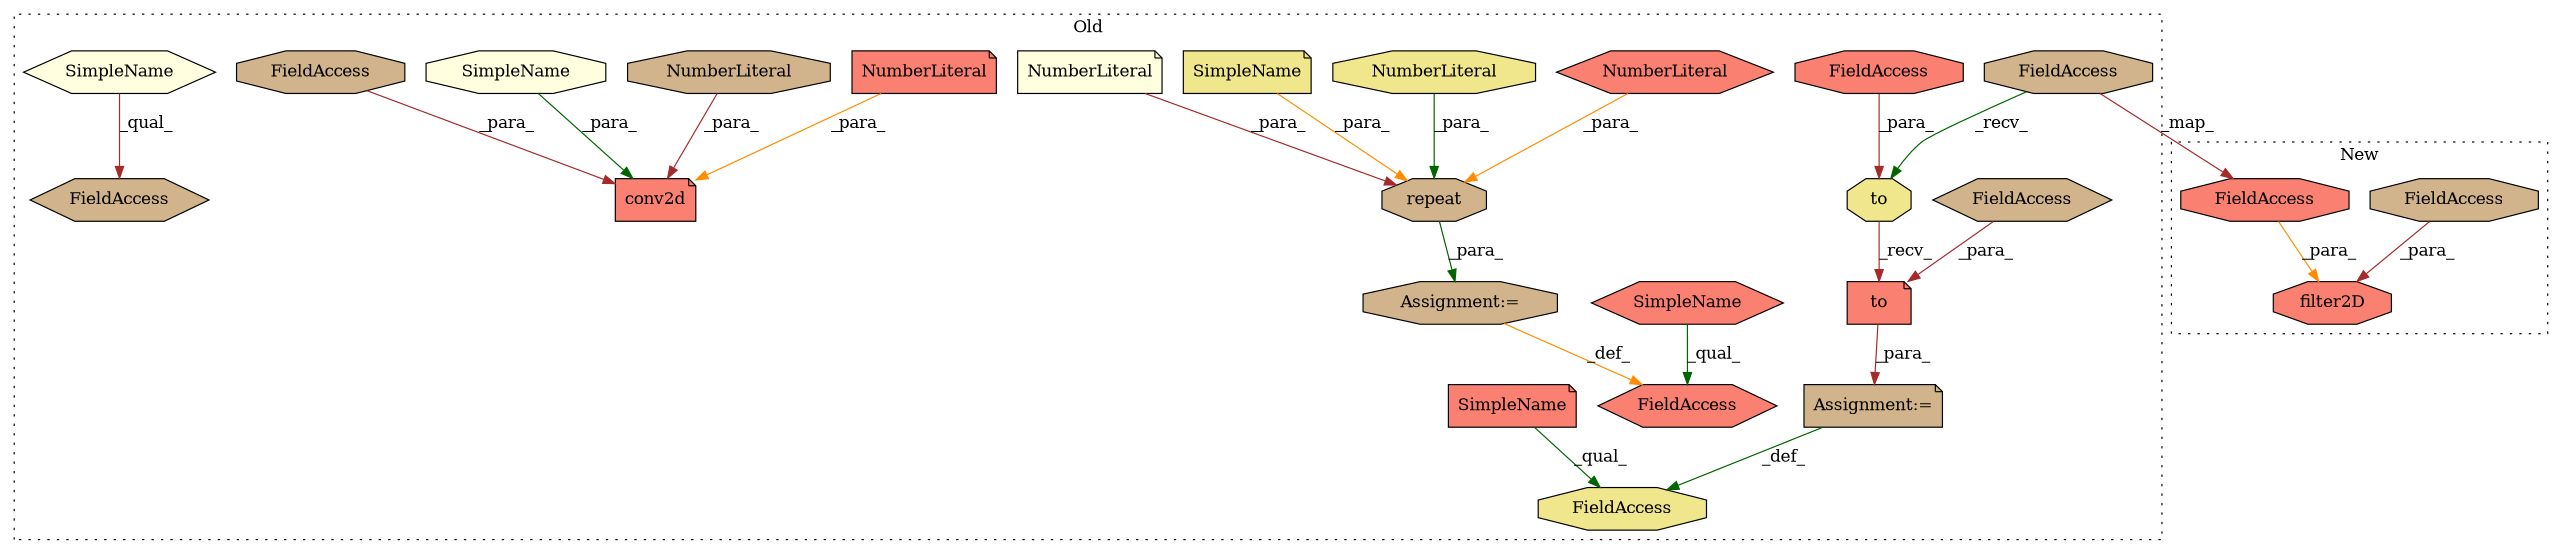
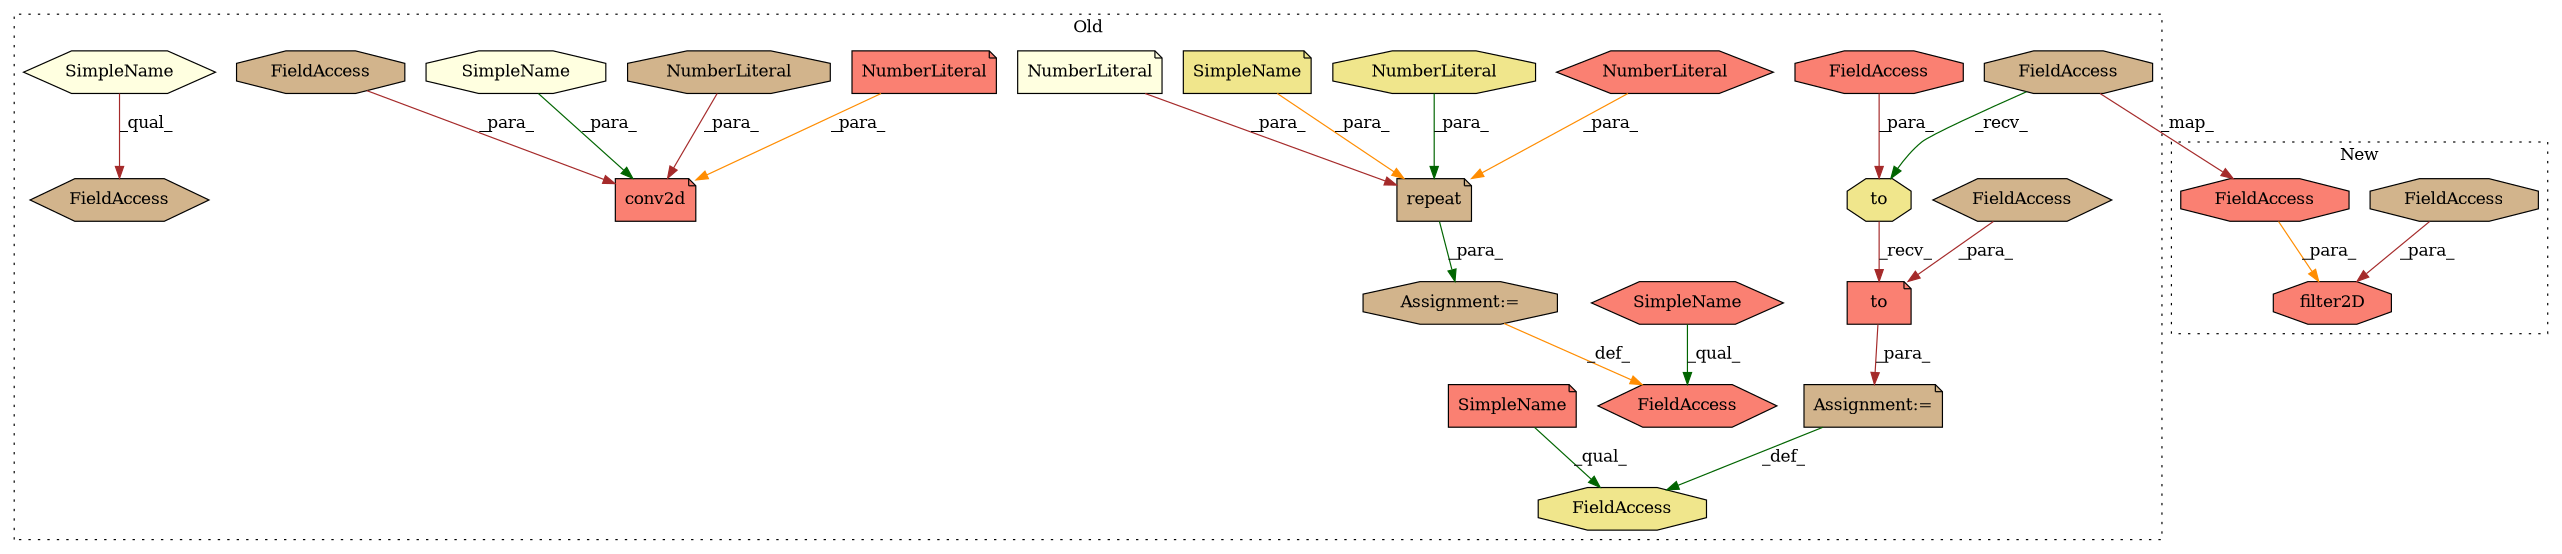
  digraph {
    node [a=22 l=1 s=2101 shape=octagon style=filled fillcolor=salmon]
    edge [color=brown]
    n1 [a=32 l="3,1" label=to s="2126,2141" fillcolor=khaki]
    n2 [l=12 label=FieldAccess fillcolor=khaki]
    n3 [l=12 label=FieldAccess s=2129]
    n4 [l=11 label=FieldAccess s=2114 fillcolor=tan]
    n5 [l=12 label=FieldAccess s=2164 shape=hexagon]
-   n6 [a=32 l="7,1" label=repeat s="2188,2202" fillcolor=tan]
+   n6 [a=32 l="7,1" label=repeat s="2188,2202" shape=note fillcolor=tan]
    n7 [a=32 l="7,1" label=conv2d s="2358,2382" shape=note]
    n8 [a=34 label=NumberLiteral s=2197 shape=note fillcolor=lightyellow]
    n9 [a=34 label=NumberLiteral s=2379 shape=note]
    n10 [a=34 label=NumberLiteral s=2199 shape=hexagon]
    n11 [a=34 label=NumberLiteral s=2201 fillcolor=khaki]
    n12 [l=4 label=FieldAccess s=2365 fillcolor=tan]
    n13 [a=32 l="3,1" label=to s="2143,2157" shape=note]
    n14 [l=11 label=FieldAccess s=2146 shape=hexagon fillcolor=tan]
    n15 [a=7 label="Assignment:=" s=2176 fillcolor=tan]
    n16 [a=7 label="Assignment:=" s=2113 shape=note fillcolor=tan]
    n17 [a=34 label=NumberLiteral s=2377 fillcolor=tan]
    n18 [l=8 label=FieldAccess s=2338 shape=hexagon fillcolor=tan]
    n19 [a=42 label=SimpleName s=2381 fillcolor=lightyellow]
    n20 [a=42 label=SimpleName s=2195 shape=note fillcolor=khaki]
    n21 [a=42 l=5 label=SimpleName s=2338 shape=hexagon fillcolor=lightyellow]
    n22 [a=42 l=5 label=SimpleName s=2164 shape=hexagon]
    n23 [a=42 l=5 label=SimpleName shape=note]
    n24 [a=32 l="9,1" label=filter2D s="2172,2214"]
    n25 [l=4 label=FieldAccess s=2181 fillcolor=tan]
    n26 [l=11 label=FieldAccess s=2186]
    subgraph cluster_1 {
      label=Old
      style=dotted
      n1
      n2
      n3
      n4
      n5
      n6
      n7
      n8
      n9
      n10
      n11
      n12
      n13
      n14
      n15
      n16
      n17
      n18
      n19
      n20
      n21
      n22
      n23
    }
    subgraph cluster_2 {
      label=New
      style=dotted
      n24
      n25
      n26
    }
    n1 -> n13 [label=_recv_]
    n3 -> n1 [label=_para_]
    n4 -> n1 [label=_recv_ color=darkgreen]
    n4 -> n26 [label=_map_]
    n6 -> n15 [label=_para_ color=darkgreen]
    n8 -> n6 [label=_para_]
    n9 -> n7 [label=_para_ color=darkorange]
    n10 -> n6 [label=_para_ color=darkorange]
    n11 -> n6 [label=_para_ color=darkgreen]
    n12 -> n7 [label=_para_]
    n13 -> n16 [label=_para_]
    n14 -> n13 [label=_para_]
    n15 -> n5 [label=_def_ color=darkorange]
    n16 -> n2 [label=_def_ color=darkgreen]
    n17 -> n7 [label=_para_]
    n19 -> n7 [label=_para_ color=darkgreen]
    n20 -> n6 [label=_para_ color=darkorange]
    n21 -> n18 [label=_qual_]
    n22 -> n5 [label=_qual_ color=darkgreen]
    n23 -> n2 [label=_qual_ color=darkgreen]
    n25 -> n24 [label=_para_]
    n26 -> n24 [label=_para_ color=darkorange]
  }
